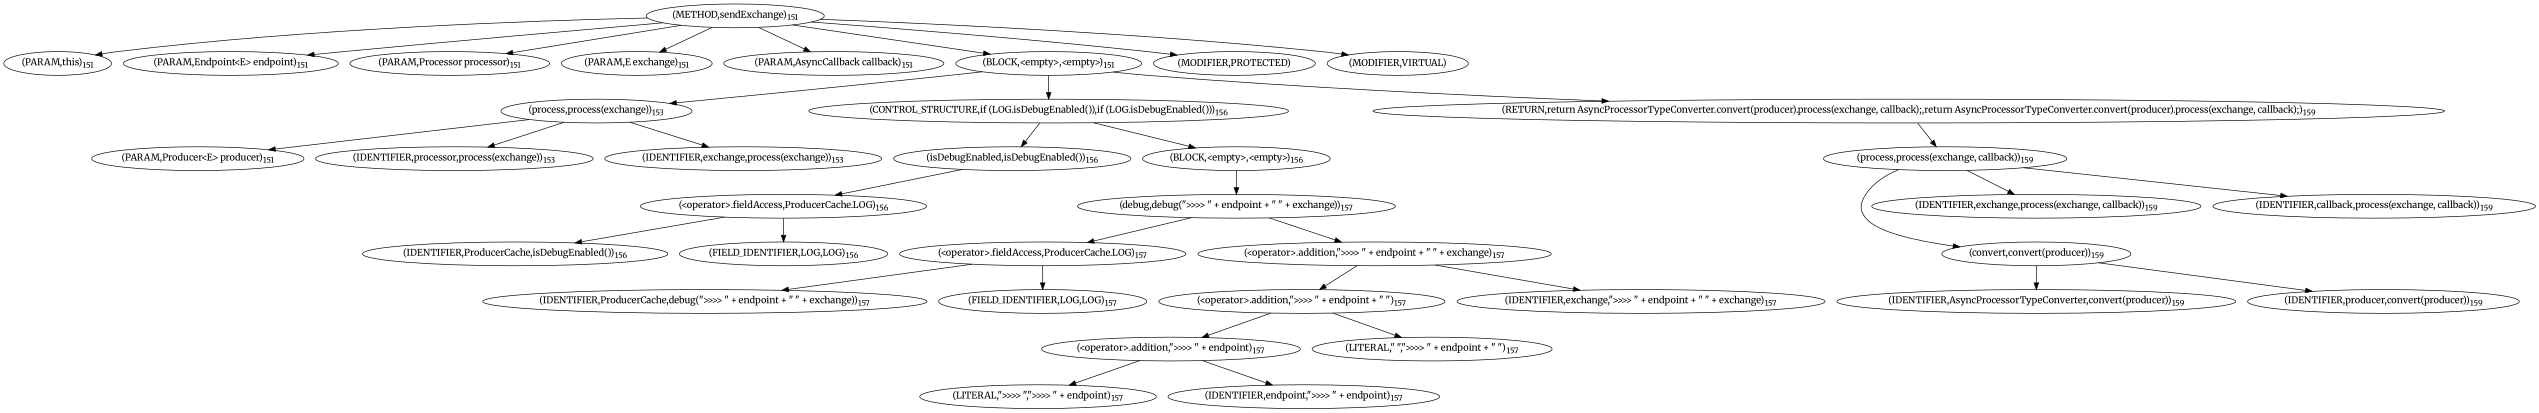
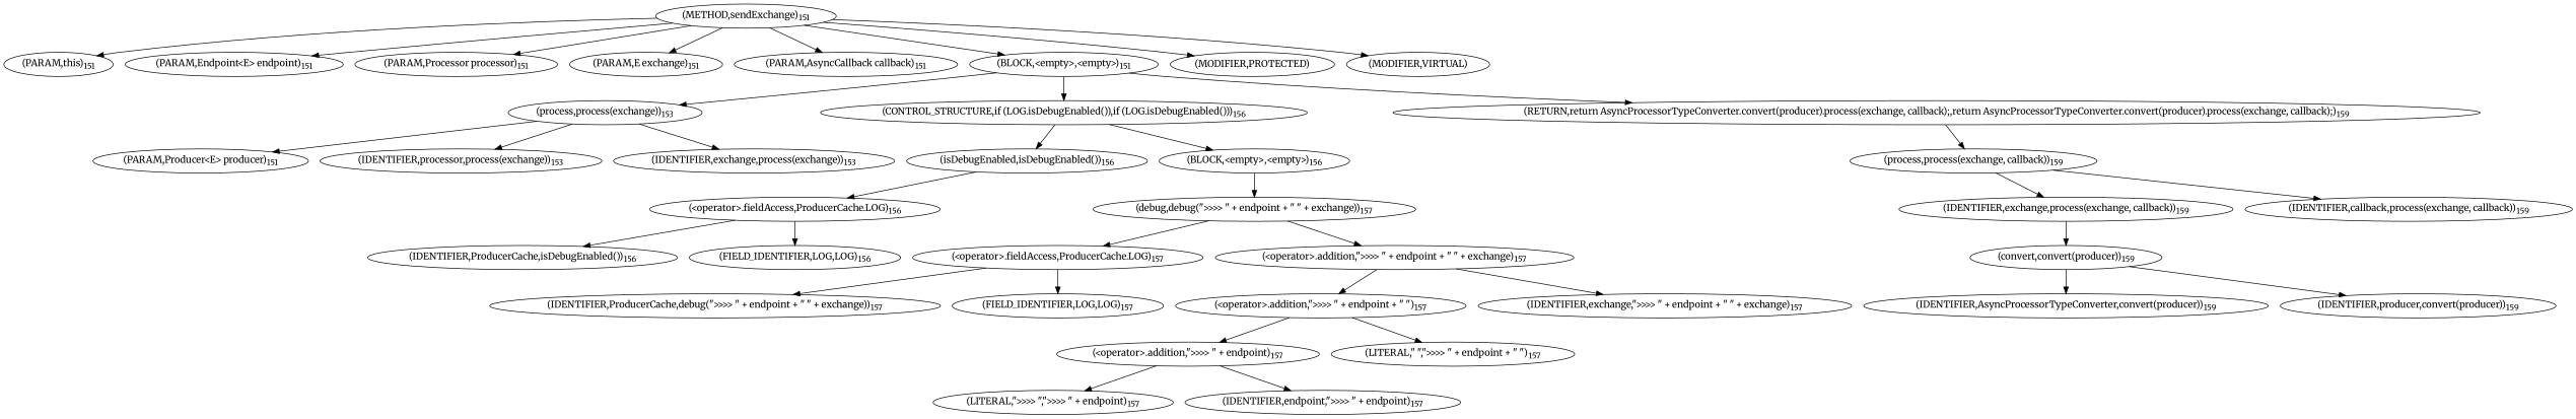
  digraph {
    fontname=Merriweather
    node [fontname=Merriweather]
    edge [fontname=Merriweather]
    n1 [label=<(METHOD,sendExchange)<SUB>151</SUB>>]
    n2 [label=<(PARAM,this)<SUB>151</SUB>>]
    n3 [label=<(PARAM,Endpoint&lt;E&gt; endpoint)<SUB>151</SUB>>]
    n4 [label=<(PARAM,Processor processor)<SUB>151</SUB>>]
    n5 [label=<(PARAM,E exchange)<SUB>151</SUB>>]
    n6 [label=<(PARAM,AsyncCallback callback)<SUB>151</SUB>>]
    n7 [label=<(BLOCK,&lt;empty&gt;,&lt;empty&gt;)<SUB>151</SUB>>]
    n8 [label=<(MODIFIER,PROTECTED)>]
    n9 [label=<(MODIFIER,VIRTUAL)>]
    n10 [label=<(PARAM,Producer&lt;E&gt; producer)<SUB>151</SUB>>]
    n11 [label=<(process,process(exchange))<SUB>153</SUB>>]
    n12 [label=<(CONTROL_STRUCTURE,if (LOG.isDebugEnabled()),if (LOG.isDebugEnabled()))<SUB>156</SUB>>]
    n13 [label=<(RETURN,return AsyncProcessorTypeConverter.convert(producer).process(exchange, callback);,return AsyncProcessorTypeConverter.convert(producer).process(exchange, callback);)<SUB>159</SUB>>]
    n14 [label=<(IDENTIFIER,processor,process(exchange))<SUB>153</SUB>>]
    n15 [label=<(IDENTIFIER,exchange,process(exchange))<SUB>153</SUB>>]
    n16 [label=<(isDebugEnabled,isDebugEnabled())<SUB>156</SUB>>]
    n17 [label=<(BLOCK,&lt;empty&gt;,&lt;empty&gt;)<SUB>156</SUB>>]
    n18 [label=<(process,process(exchange, callback))<SUB>159</SUB>>]
    n19 [label=<(&lt;operator&gt;.fieldAccess,ProducerCache.LOG)<SUB>156</SUB>>]
    n20 [label=<(debug,debug(&quot;&gt;&gt;&gt;&gt; &quot; + endpoint + &quot; &quot; + exchange))<SUB>157</SUB>>]
    n21 [label=<(IDENTIFIER,ProducerCache,isDebugEnabled())<SUB>156</SUB>>]
    n22 [label=<(FIELD_IDENTIFIER,LOG,LOG)<SUB>156</SUB>>]
    n23 [label=<(&lt;operator&gt;.fieldAccess,ProducerCache.LOG)<SUB>157</SUB>>]
    n24 [label=<(&lt;operator&gt;.addition,&quot;&gt;&gt;&gt;&gt; &quot; + endpoint + &quot; &quot; + exchange)<SUB>157</SUB>>]
    n25 [label=<(IDENTIFIER,ProducerCache,debug(&quot;&gt;&gt;&gt;&gt; &quot; + endpoint + &quot; &quot; + exchange))<SUB>157</SUB>>]
    n26 [label=<(FIELD_IDENTIFIER,LOG,LOG)<SUB>157</SUB>>]
    n27 [label=<(&lt;operator&gt;.addition,&quot;&gt;&gt;&gt;&gt; &quot; + endpoint + &quot; &quot;)<SUB>157</SUB>>]
    n28 [label=<(IDENTIFIER,exchange,&quot;&gt;&gt;&gt;&gt; &quot; + endpoint + &quot; &quot; + exchange)<SUB>157</SUB>>]
    n29 [label=<(&lt;operator&gt;.addition,&quot;&gt;&gt;&gt;&gt; &quot; + endpoint)<SUB>157</SUB>>]
    n30 [label=<(LITERAL,&quot; &quot;,&quot;&gt;&gt;&gt;&gt; &quot; + endpoint + &quot; &quot;)<SUB>157</SUB>>]
    n31 [label=<(LITERAL,&quot;&gt;&gt;&gt;&gt; &quot;,&quot;&gt;&gt;&gt;&gt; &quot; + endpoint)<SUB>157</SUB>>]
    n32 [label=<(IDENTIFIER,endpoint,&quot;&gt;&gt;&gt;&gt; &quot; + endpoint)<SUB>157</SUB>>]
    n33 [label=<(convert,convert(producer))<SUB>159</SUB>>]
    n34 [label=<(IDENTIFIER,exchange,process(exchange, callback))<SUB>159</SUB>>]
    n35 [label=<(IDENTIFIER,callback,process(exchange, callback))<SUB>159</SUB>>]
    n36 [label=<(IDENTIFIER,AsyncProcessorTypeConverter,convert(producer))<SUB>159</SUB>>]
    n37 [label=<(IDENTIFIER,producer,convert(producer))<SUB>159</SUB>>]
    n1 -> n2
    n1 -> n3
    n1 -> n4
    n1 -> n5
    n1 -> n6
    n1 -> n7
    n1 -> n8
    n1 -> n9
    n7 -> n11
    n7 -> n12
    n7 -> n13
    n11 -> n10
    n11 -> n14
    n11 -> n15
    n12 -> n16
    n12 -> n17
    n13 -> n18
    n16 -> n19
    n17 -> n20
-   n18 -> n33
+   n34 -> n33
    n18 -> n34
    n18 -> n35
    n19 -> n21
    n19 -> n22
    n20 -> n23
    n20 -> n24
    n23 -> n25
    n23 -> n26
    n24 -> n27
    n24 -> n28
    n27 -> n29
    n27 -> n30
    n29 -> n31
    n29 -> n32
    n33 -> n36
    n33 -> n37
  }
